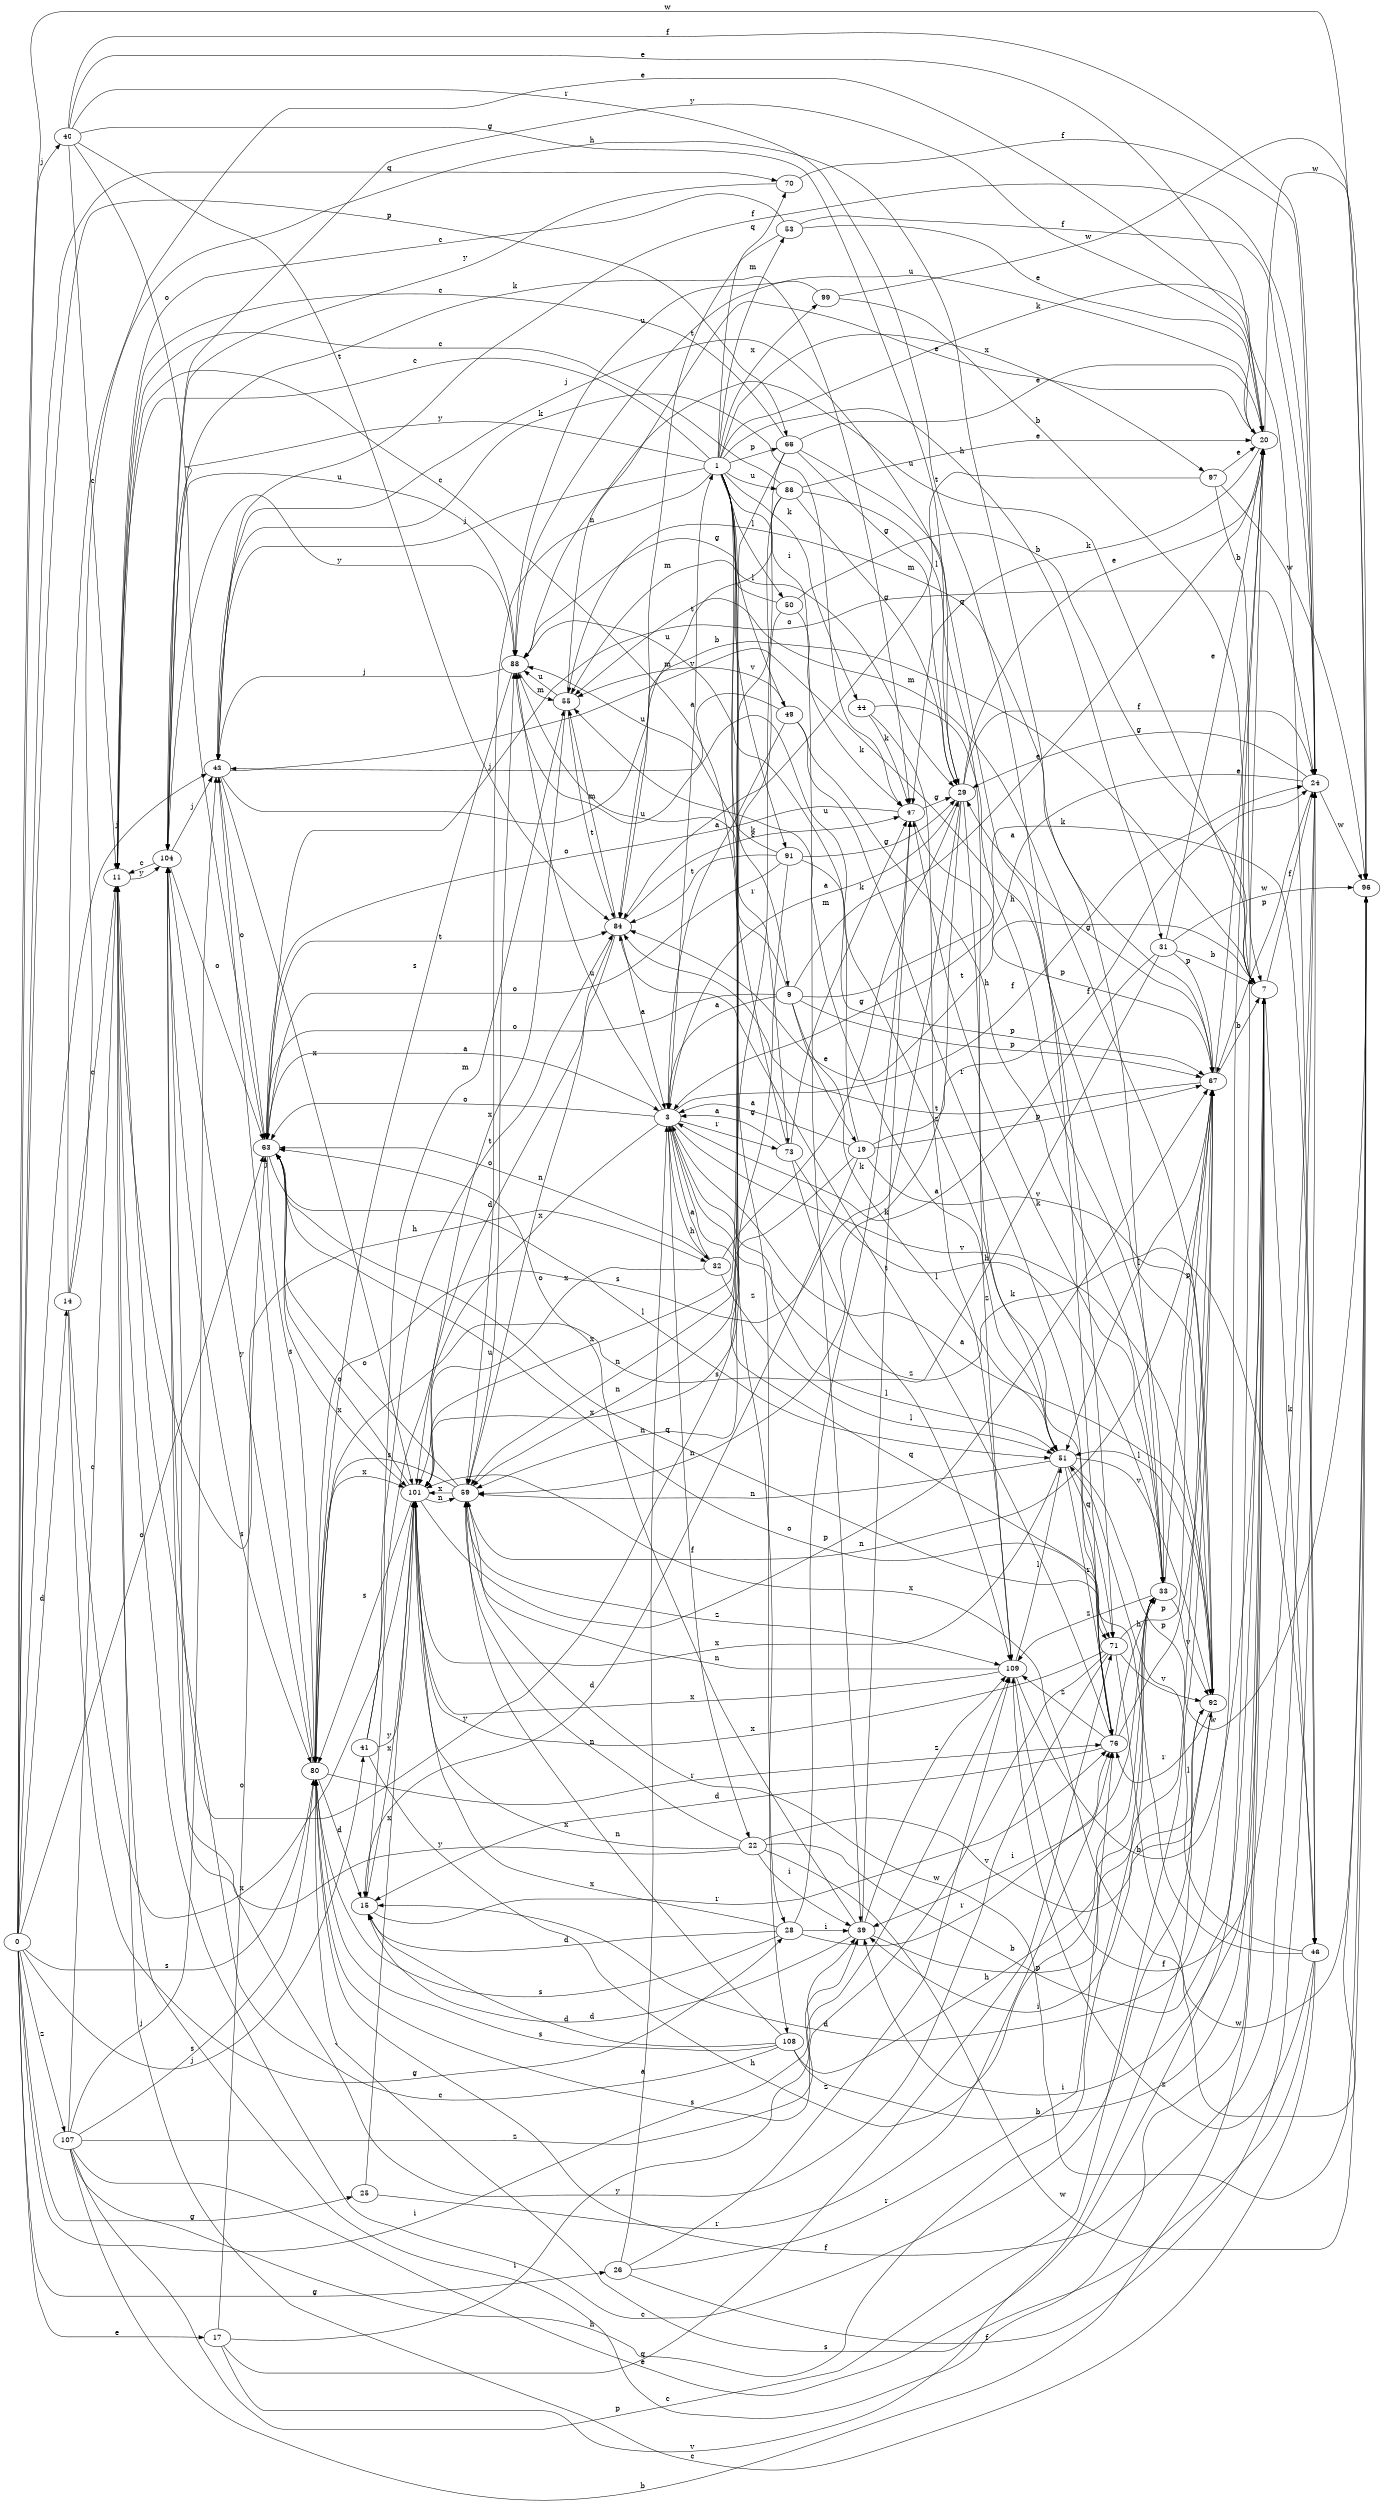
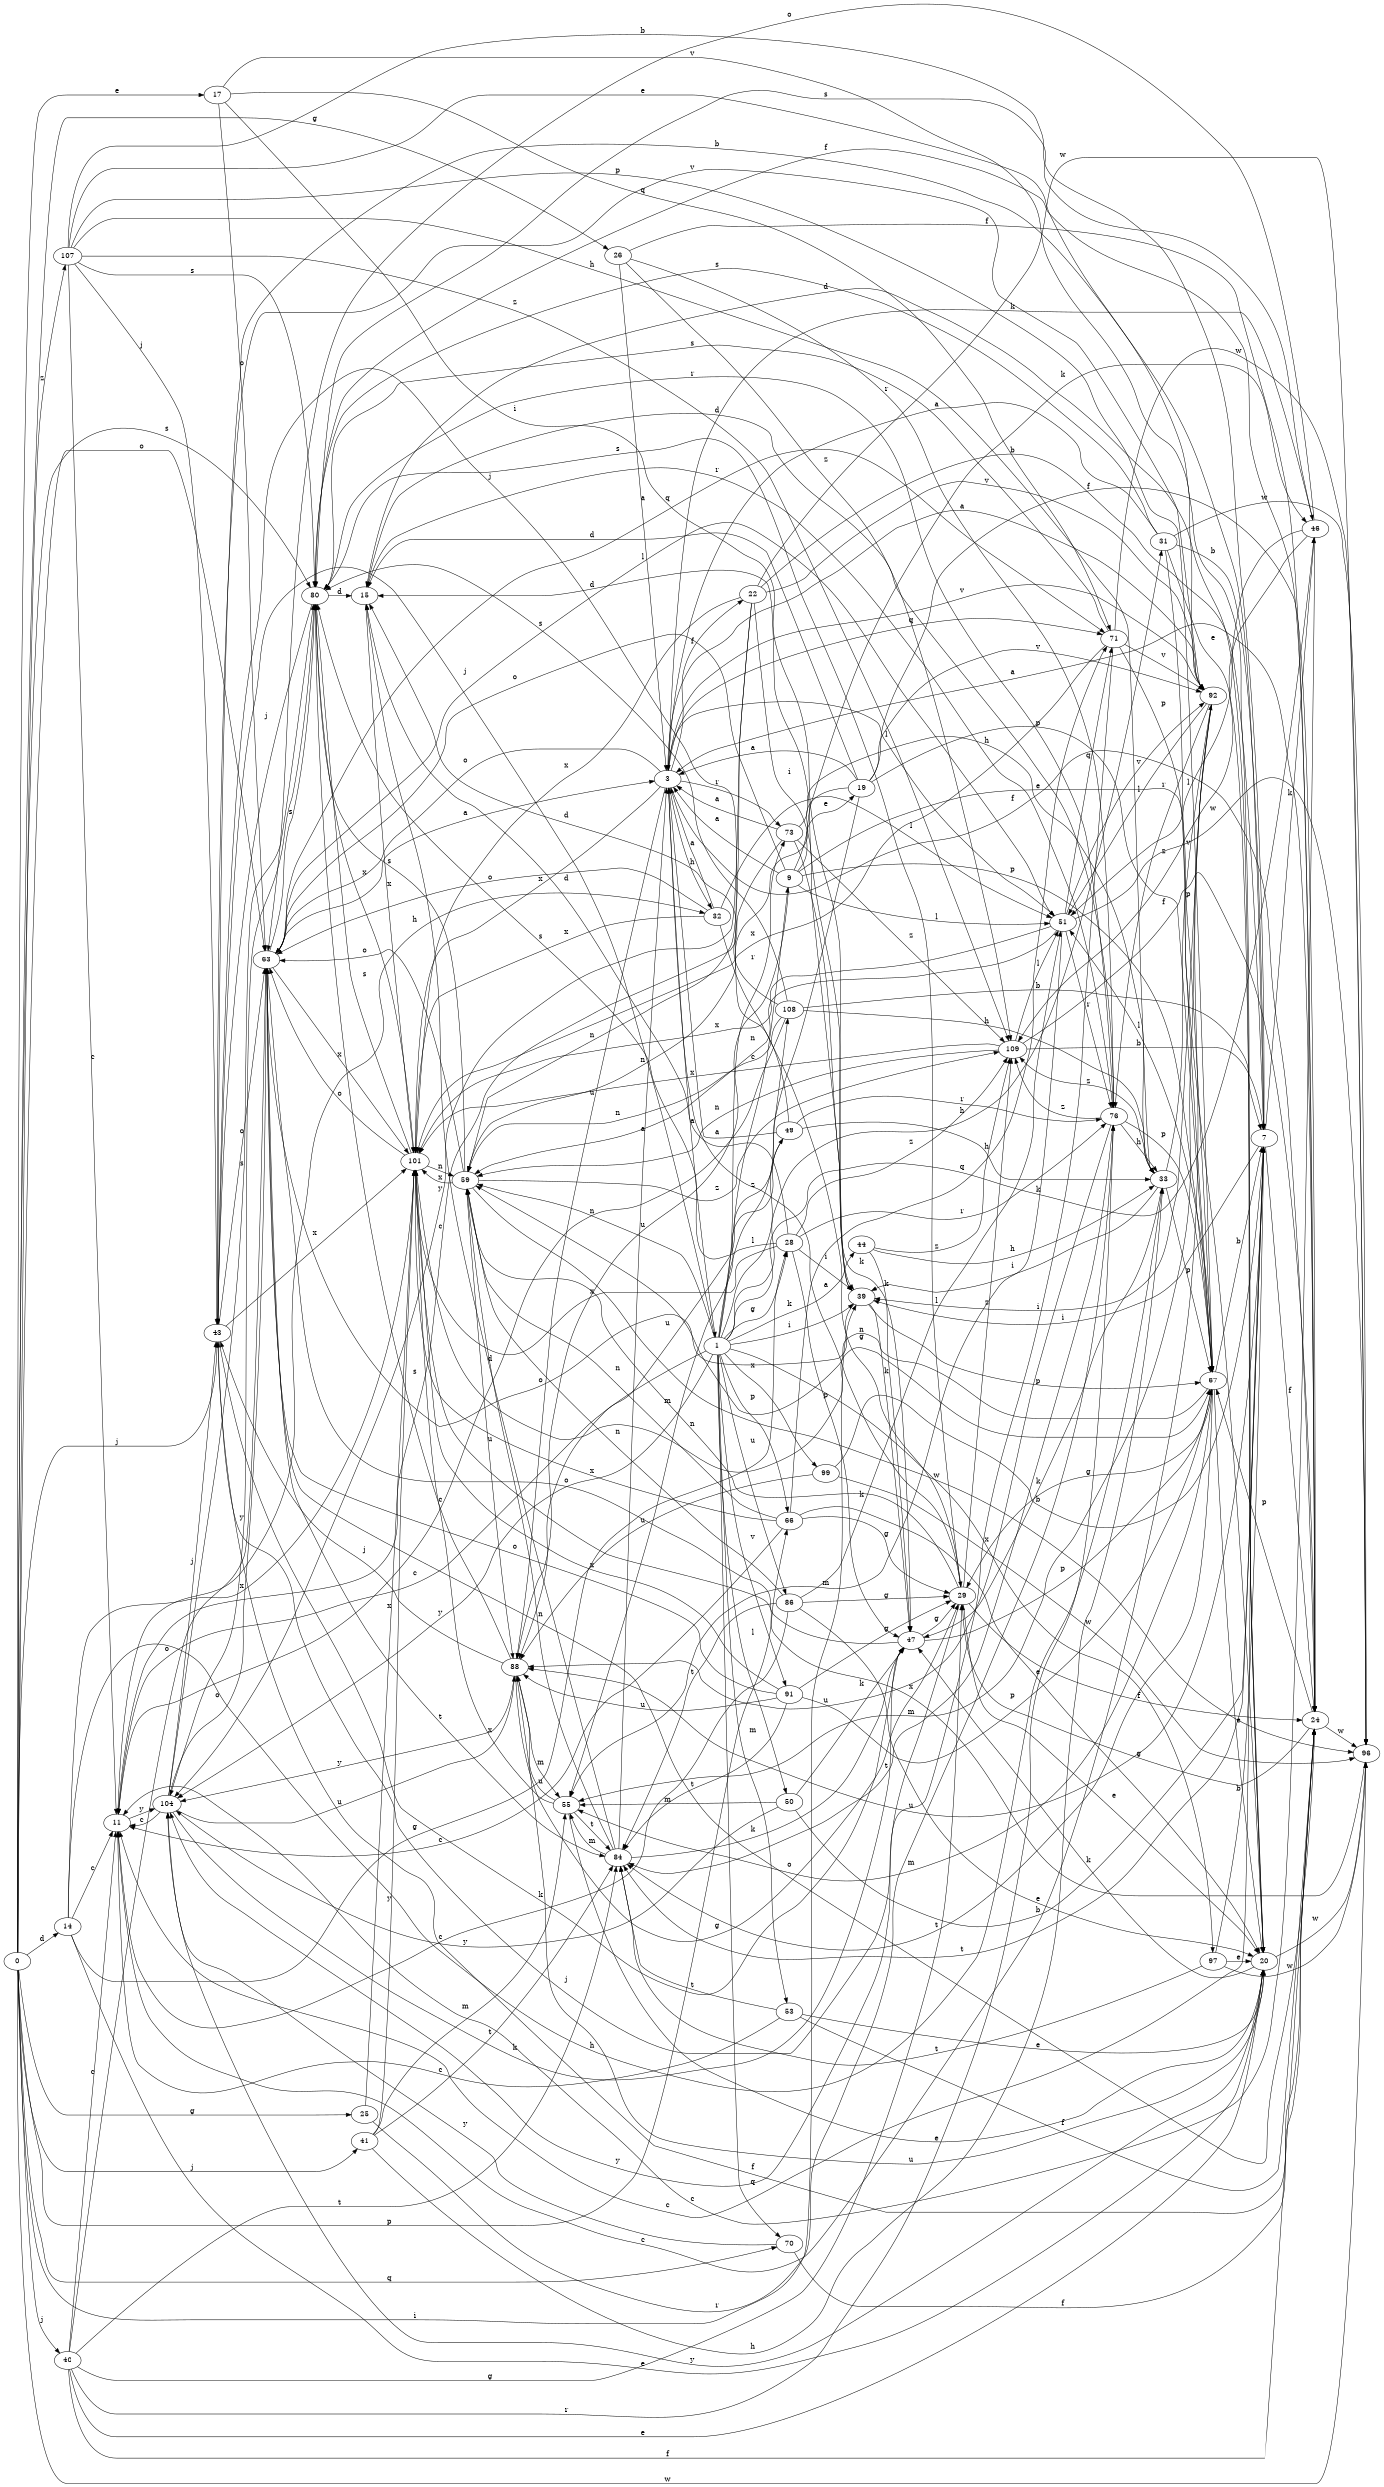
  strict digraph {
    rankdir=LR
    0
    14
    17
    25
    26
    39
    40
    41
    43
    63
    66
    70
    80
    96
    107
    11
    28
    101
    20
    33
    71
    92
    76
    3
    24
    109
    67
    15
    47
    84
    29
    55
    7
    51
    59
    104
    1
    9
    31
    44
    46
    49
    50
    53
    73
    86
    91
    97
    99
    108
    88
    19
    32
    22
    0 -> 14 [label=d]
    0 -> 17 [label=e]
    0 -> 25 [label=g]
    0 -> 26 [label=g]
    0 -> 39 [label=i]
    0 -> 40 [label=j]
    0 -> 41 [label=j]
    0 -> 43 [label=j]
    0 -> 63 [label=o]
    0 -> 66 [label=p]
    0 -> 70 [label=q]
    0 -> 80 [label=s]
    0 -> 96 [label=w]
    0 -> 107 [label=z]
    14 -> 11 [label=c]
    14 -> 28 [label=g]
    14 -> 101 [label=x]
    14 -> 20 [label=e]
    14 -> 33 [label=h]
    17 -> 39 [label=i]
    17 -> 63 [label=o]
    17 -> 71 [label=q]
    17 -> 92 [label=v]
    25 -> 101 [label=x]
    25 -> 76 [label=r]
    26 -> 76 [label=r]
    26 -> 3 [label=a]
    26 -> 24 [label=f]
    26 -> 109 [label=z]
    39 -> 63 [label=o]
-   39 -> 109 [label=z]
+   28 -> 109 [label=z]
    39 -> 67 [label=p]
    39 -> 15 [label=d]
    39 -> 47 [label=k]
    40 -> 63 [label=o]
    40 -> 11 [label=c]
    40 -> 20 [label=e]
    40 -> 76 [label=r]
    40 -> 24 [label=f]
    40 -> 84 [label=t]
    40 -> 29 [label=g]
    41 -> 101 [label=y]
    41 -> 33 [label=h]
    41 -> 84 [label=t]
    41 -> 55 [label=m]
    43 -> 63 [label=o]
    43 -> 101 [label=x]
    43 -> 92 [label=v]
    43 -> 24 [label=f]
    43 -> 47 [label=k]
    43 -> 7 [label=b]
    63 -> 80 [label=s]
    63 -> 101 [label=x]
    63 -> 71 [label=q]
    63 -> 3 [label=a]
    63 -> 84 [label=t]
    63 -> 51 [label=l]
    66 -> 11 [label=c]
    66 -> 101 [label=x]
    66 -> 20 [label=e]
    66 -> 71 [label=q]
    66 -> 29 [label=g]
    66 -> 59 [label=n]
    70 -> 24 [label=f]
    70 -> 104 [label=y]
    80 -> 43 [label=j]
    80 -> 101 [label=x]
    80 -> 76 [label=r]
    80 -> 24 [label=f]
    80 -> 15 [label=d]
    80 -> 104 [label=y]
    96 -> 101 [label=x]
    107 -> 43 [label=j]
    107 -> 80 [label=s]
    107 -> 11 [label=c]
    107 -> 20 [label=e]
    107 -> 33 [label=h]
    107 -> 109 [label=z]
    107 -> 67 [label=p]
    107 -> 7 [label=b]
    11 -> 104 [label=y]
    11 -> 32 [label=h]
    28 -> 39 [label=i]
    28 -> 80 [label=s]
    28 -> 101 [label=x]
    28 -> 76 [label=r]
    28 -> 15 [label=d]
    28 -> 47 [label=k]
    101 -> 63 [label=o]
    101 -> 80 [label=s]
    101 -> 67 [label=p]
    101 -> 59 [label=n]
    20 -> 96 [label=w]
    20 -> 15 [label=d]
    20 -> 47 [label=k]
    20 -> 104 [label=y]
    20 -> 88 [label=u]
    33 -> 39 [label=i]
    33 -> 92 [label=v]
    33 -> 109 [label=z]
    33 -> 67 [label=p]
    33 -> 47 [label=k]
    71 -> 80 [label=s]
    71 -> 96 [label=w]
    71 -> 101 [label=x]
    71 -> 92 [label=v]
    71 -> 67 [label=p]
    71 -> 104 [label=y]
    92 -> 39 [label=i]
    92 -> 11 [label=c]
    92 -> 76 [label=r]
    92 -> 3 [label=a]
    92 -> 55 [label=m]
    92 -> 51 [label=l]
    76 -> 33 [label=h]
    76 -> 109 [label=z]
    76 -> 67 [label=p]
    76 -> 15 [label=d]
    76 -> 84 [label=t]
    76 -> 88 [label=u]
    3 -> 63 [label=o]
    3 -> 101 [label=x]
    3 -> 71 [label=q]
    3 -> 92 [label=v]
    3 -> 24 [label=f]
    3 -> 51 [label=l]
    3 -> 1 [label=a]
    3 -> 46 [label=k]
    3 -> 73 [label=r]
    3 -> 88 [label=u]
    3 -> 32 [label=h]
    3 -> 22 [label=f]
    24 -> 63 [label=o]
    24 -> 96 [label=w]
    24 -> 3 [label=a]
    24 -> 67 [label=p]
    24 -> 29 [label=g]
    109 -> 101 [label=x]
    109 -> 24 [label=f]
    109 -> 7 [label=b]
    109 -> 51 [label=l]
    109 -> 59 [label=n]
    67 -> 20 [label=e]
    67 -> 84 [label=t]
    67 -> 29 [label=g]
    67 -> 55 [label=m]
    67 -> 7 [label=b]
    67 -> 51 [label=l]
    67 -> 59 [label=n]
    15 -> 101 [label=x]
    15 -> 76 [label=r]
    47 -> 63 [label=o]
    47 -> 67 [label=p]
    47 -> 29 [label=g]
    84 -> 3 [label=a]
    84 -> 15 [label=d]
    84 -> 47 [label=k]
    84 -> 55 [label=m]
    84 -> 59 [label=n]
    29 -> 43 [label=j]
    29 -> 80 [label=s]
    29 -> 20 [label=e]
    29 -> 3 [label=a]
    29 -> 24 [label=f]
    29 -> 109 [label=z]
    29 -> 59 [label=n]
    55 -> 101 [label=x]
    55 -> 20 [label=e]
    55 -> 84 [label=t]
    55 -> 88 [label=u]
    7 -> 39 [label=i]
    7 -> 11 [label=c]
    7 -> 24 [label=f]
    7 -> 84 [label=t]
    7 -> 46 [label=k]
    7 -> 88 [label=u]
    51 -> 96 [label=w]
    51 -> 101 [label=x]
    51 -> 71 [label=q]
    51 -> 92 [label=v]
    51 -> 76 [label=r]
    51 -> 55 [label=m]
    51 -> 59 [label=n]
    59 -> 63 [label=o]
    59 -> 80 [label=s]
    59 -> 96 [label=w]
    59 -> 101 [label=x]
    59 -> 109 [label=z]
    59 -> 88 [label=u]
    104 -> 43 [label=j]
    104 -> 63 [label=o]
    104 -> 80 [label=s]
    104 -> 11 [label=c]
    104 -> 47 [label=k]
    104 -> 88 [label=u]
    1 -> 39 [label=i]
    1 -> 43 [label=j]
    1 -> 66 [label=p]
    1 -> 70 [label=q]
    1 -> 11 [label=c]
    1 -> 28 [label=g]
    1 -> 59 [label=n]
    1 -> 104 [label=y]
    1 -> 9 [label=c]
    1 -> 31 [label=h]
    1 -> 44 [label=k]
    1 -> 46 [label=k]
    1 -> 49 [label=l]
    1 -> 50 [label=l]
    1 -> 53 [label=m]
    1 -> 73 [label=r]
    1 -> 86 [label=u]
    1 -> 91 [label=v]
    1 -> 97 [label=x]
    1 -> 99 [label=x]
    1 -> 108 [label=z]
    9 -> 63 [label=o]
    9 -> 20 [label=e]
    9 -> 3 [label=a]
    9 -> 67 [label=p]
    9 -> 51 [label=l]
    9 -> 46 [label=k]
    9 -> 88 [label=u]
    9 -> 19 [label=e]
    31 -> 80 [label=s]
    31 -> 96 [label=w]
    31 -> 20 [label=e]
    31 -> 3 [label=a]
    31 -> 67 [label=p]
    31 -> 7 [label=b]
    44 -> 33 [label=h]
    44 -> 109 [label=z]
    44 -> 47 [label=k]
    46 -> 63 [label=o]
    46 -> 80 [label=s]
    46 -> 11 [label=c]
    46 -> 109 [label=z]
    46 -> 51 [label=l]
    49 -> 43 [label=j]
    49 -> 33 [label=h]
    49 -> 76 [label=r]
    49 -> 3 [label=a]
    49 -> 55 [label=m]
    50 -> 47 [label=k]
    50 -> 55 [label=m]
    50 -> 7 [label=b]
    50 -> 104 [label=y]
    53 -> 11 [label=c]
    53 -> 20 [label=e]
    53 -> 24 [label=f]
    53 -> 84 [label=t]
    73 -> 11 [label=c]
    73 -> 33 [label=h]
    73 -> 3 [label=a]
    73 -> 109 [label=z]
    73 -> 47 [label=k]
    86 -> 11 [label=c]
    86 -> 20 [label=e]
    86 -> 84 [label=t]
    86 -> 29 [label=g]
    86 -> 51 [label=l]
    86 -> 59 [label=n]
    91 -> 63 [label=o]
    91 -> 101 [label=x]
    91 -> 67 [label=p]
    91 -> 84 [label=t]
    91 -> 29 [label=g]
    91 -> 88 [label=u]
    97 -> 96 [label=w]
    97 -> 20 [label=e]
    97 -> 84 [label=t]
    97 -> 7 [label=b]
    99 -> 96 [label=w]
    99 -> 7 [label=b]
    99 -> 88 [label=u]
    108 -> 80 [label=s]
    108 -> 11 [label=c]
    108 -> 33 [label=h]
    108 -> 15 [label=d]
    108 -> 7 [label=b]
    108 -> 59 [label=n]
    88 -> 43 [label=j]
    88 -> 80 [label=s]
    88 -> 29 [label=g]
    88 -> 55 [label=m]
    88 -> 104 [label=y]
    19 -> 92 [label=v]
    19 -> 3 [label=a]
    19 -> 24 [label=f]
    19 -> 67 [label=p]
    19 -> 15 [label=d]
    19 -> 59 [label=n]
    19 -> 88 [label=u]
    32 -> 63 [label=o]
    32 -> 101 [label=x]
    32 -> 3 [label=a]
    32 -> 29 [label=g]
    32 -> 51 [label=l]
    22 -> 39 [label=i]
    22 -> 96 [label=w]
    22 -> 101 [label=x]
    22 -> 92 [label=v]
    22 -> 7 [label=b]
    22 -> 59 [label=n]
    22 -> 104 [label=y]
  }
